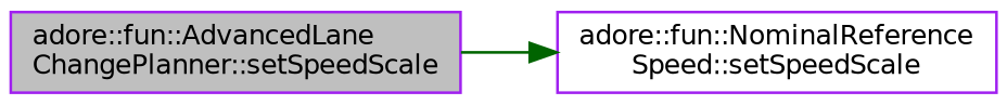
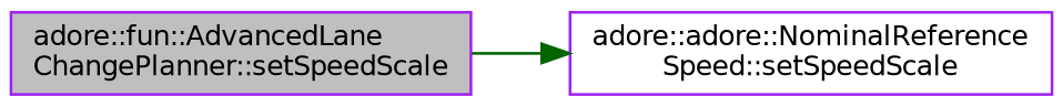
  digraph {
    rankdir=LR
    node [color=purple fontname=Helvetica fontsize=10 shape=record style=filled]
    n1 [fillcolor=grey75 fontcolor=black height=0.2 label="adore::fun::AdvancedLane\lChangePlanner::setSpeedScale" width=0.4]
-   n2 [fillcolor=white height=0.2 label="adore::fun::NominalReference\lSpeed::setSpeedScale" width=0.4]
+   n2 [fillcolor=white height=0.2 label="adore::adore::NominalReference\lSpeed::setSpeedScale" width=0.4]
    n1 -> n2 [color=darkgreen fontname=Helvetica fontsize=10 labelfontname=Helvetica labelfontsize=10 style=solid]
  }
